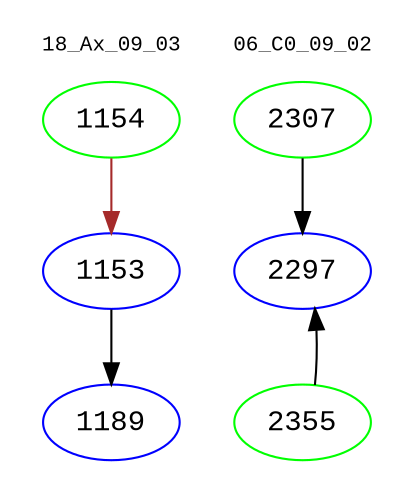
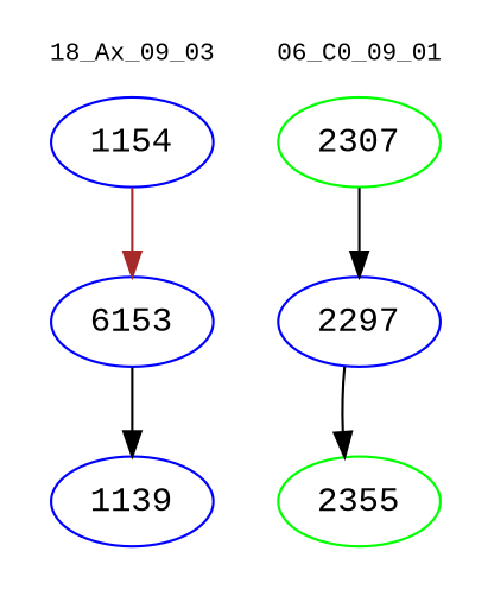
  digraph {
    fontname="Liberation Mono"
    node [color=green fontname="Liberation Mono"]
    edge [color=black fontname="Liberation Mono"]
-   n1 [label=1154]
-   n2 [color=blue label=1153]
-   n3 [color=blue label=1189]
+   n1 [color=blue label=1154]
+   n2 [color=blue label=6153]
+   n3 [color=blue label=1139]
    n4 [label=2307]
    n5 [color=blue label=2297]
    n6 [label=2355]
    subgraph cluster_1 {
      color=white
      fontsize=10
      label="18_Ax_09_03"
      n1
      n2
      n3
    }
    subgraph cluster_2 {
      color=white
      fontsize=10
-     label="06_C0_09_02"
+     label="06_C0_09_01"
      n4
      n5
      n6
    }
    n1 -> n2 [color=brown]
    n2 -> n3
    n4 -> n5
-   n6 -> n5
+   n5 -> n6
  }
